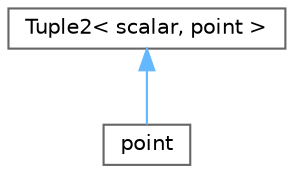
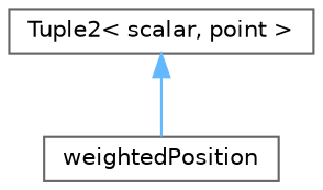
  digraph {
    rankdir=TB
    node [color=grey40 fillcolor=white fontname=Helvetica fontsize=10 shape=box style=filled]
    n1 [height=0.2 label="Tuple2\< scalar, point \>" width=0.4]
-   n2 [height=0.2 label=point width=0.4]
+   n2 [height=0.2 label=weightedPosition width=0.4]
    n1 -> n2 [color=steelblue1 dir=back fontname=Helvetica fontsize=10 labelfontname=Helvetica labelfontsize=10 style=solid]
  }
